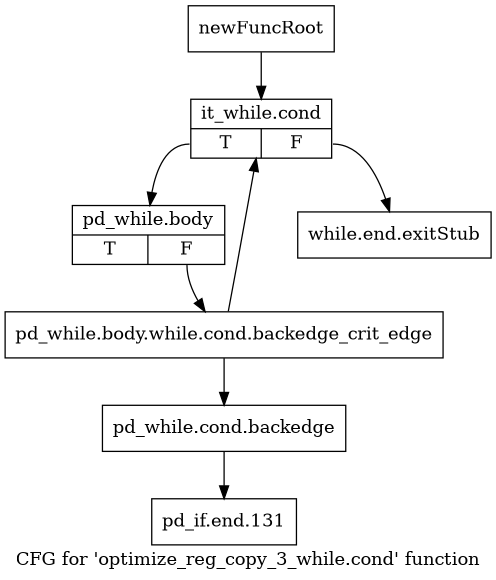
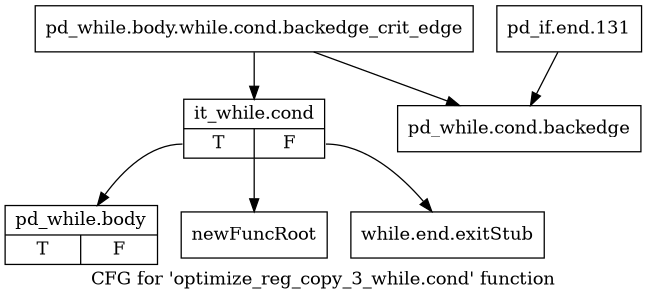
  digraph {
    label="CFG for 'optimize_reg_copy_3_while.cond' function"
    node [shape=record]
    n1 [label="{newFuncRoot}"]
    n2 [label="{it_while.cond|{<s0>T|<s1>F}}"]
    n3 [label="{while.end.exitStub}"]
    n4 [label="{pd_while.body|{<s0>T|<s1>F}}"]
    n5 [label="{pd_while.body.while.cond.backedge_crit_edge}"]
    n6 [label="{pd_if.end.131}"]
    n7 [label="{pd_while.cond.backedge}"]
-   n1 -> n2
+   n2 -> n1
    n2 -> n3 [tailport=s1]
    n2 -> n4 [tailport=s0]
-   n4 -> n5 [tailport=s1]
    n5 -> n2
    n5 -> n7
-   n7 -> n6
+   n6 -> n7
  }
